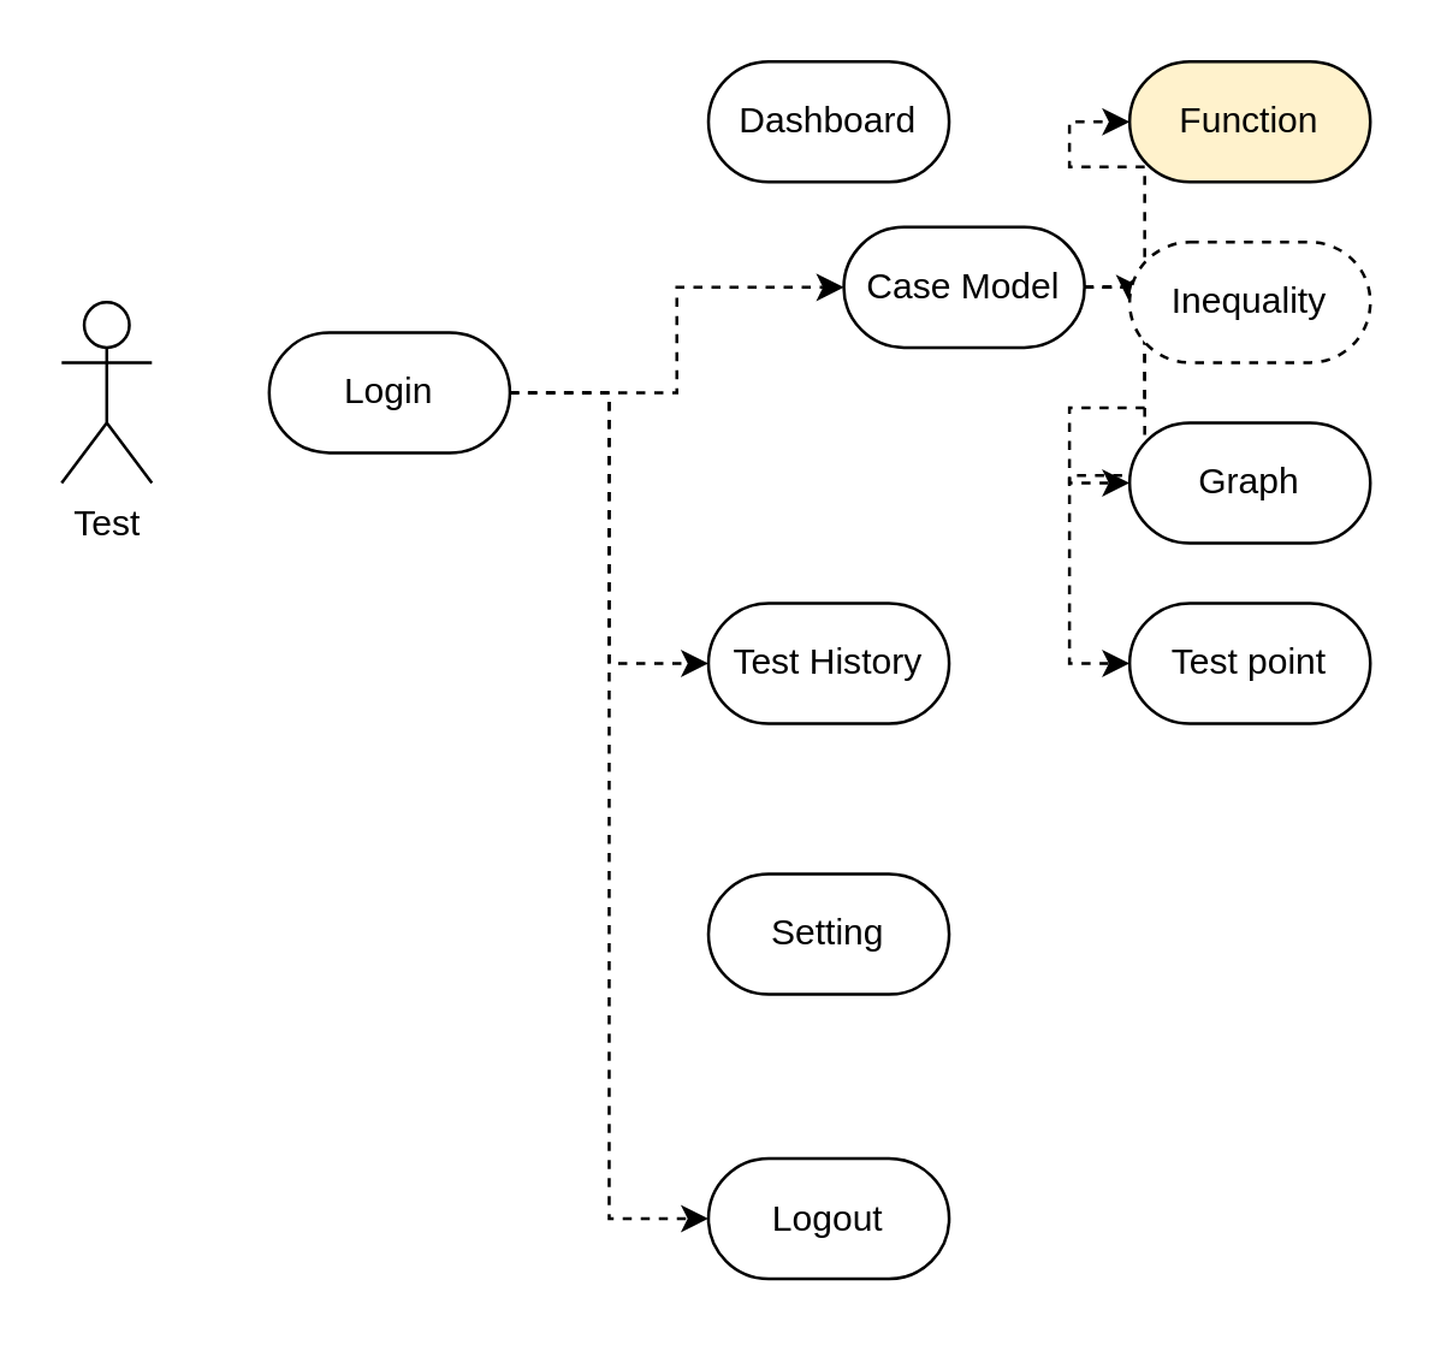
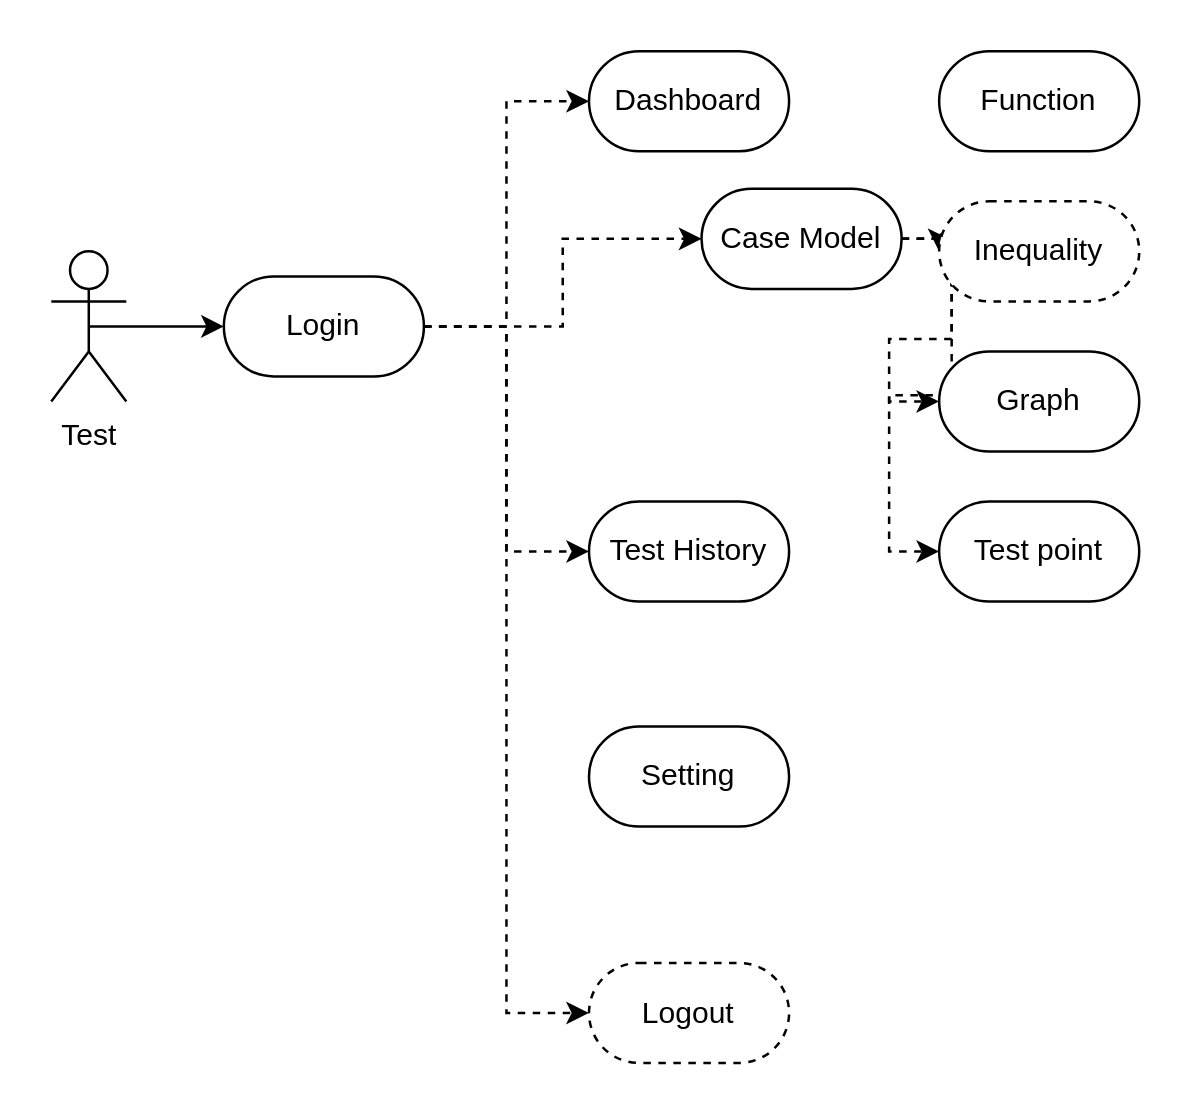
  <mxCell id="0" />
  <mxCell id="1" parent="0" />
+ <mxCell id="2" style="edgeStyle=orthogonalEdgeStyle;rounded=0;orthogonalLoop=1;jettySize=auto;html=1;exitX=0.5;exitY=0.5;exitDx=0;exitDy=0;exitPerimeter=0;entryX=0;entryY=0.5;entryDx=0;entryDy=0;" parent="1" source="3" target="8" edge="1"><mxGeometry relative="1" as="geometry" /></mxCell>
  <mxCell id="3" value="Test" style="shape=umlActor;verticalLabelPosition=bottom;verticalAlign=top;html=1;outlineConnect=0;" parent="1" vertex="1"><mxGeometry x="20" y="100" width="30" height="60" as="geometry" /></mxCell>
+ <mxCell id="4" style="edgeStyle=orthogonalEdgeStyle;rounded=0;orthogonalLoop=1;jettySize=auto;html=1;exitX=1;exitY=0.5;exitDx=0;exitDy=0;entryX=0;entryY=0.5;entryDx=0;entryDy=0;dashed=1;" parent="1" source="8" target="9" edge="1"><mxGeometry relative="1" as="geometry"><mxPoint x="225" y="10" as="targetPoint" /></mxGeometry></mxCell>
  <mxCell id="5" style="edgeStyle=orthogonalEdgeStyle;rounded=0;orthogonalLoop=1;jettySize=auto;html=1;exitX=1;exitY=0.5;exitDx=0;exitDy=0;entryX=0;entryY=0.5;entryDx=0;entryDy=0;dashed=1;" parent="1" source="8" target="14" edge="1"><mxGeometry relative="1" as="geometry" /></mxCell>
  <mxCell id="6" style="edgeStyle=orthogonalEdgeStyle;rounded=0;orthogonalLoop=1;jettySize=auto;html=1;exitX=1;exitY=0.5;exitDx=0;exitDy=0;entryX=0;entryY=0.5;entryDx=0;entryDy=0;dashed=1;" parent="1" source="8" target="19" edge="1"><mxGeometry relative="1" as="geometry" /></mxCell>
  <mxCell id="7" style="edgeStyle=orthogonalEdgeStyle;rounded=0;orthogonalLoop=1;jettySize=auto;html=1;exitX=1;exitY=0.5;exitDx=0;exitDy=0;entryX=0;entryY=0.5;entryDx=0;entryDy=0;dashed=1;" parent="1" source="8" target="21" edge="1"><mxGeometry relative="1" as="geometry" /></mxCell>
  <mxCell id="8" value="Login" style="rounded=1;whiteSpace=wrap;html=1;arcSize=50;" parent="1" vertex="1"><mxGeometry x="89" y="110" width="80" height="40" as="geometry" /></mxCell>
  <mxCell id="9" value="Dashboard" style="rounded=1;whiteSpace=wrap;html=1;arcSize=50;" parent="1" vertex="1"><mxGeometry x="235" y="20" width="80" height="40" as="geometry" /></mxCell>
- <mxCell id="10" style="edgeStyle=orthogonalEdgeStyle;rounded=0;orthogonalLoop=1;jettySize=auto;html=1;exitX=1;exitY=0.5;exitDx=0;exitDy=0;entryX=0;entryY=0.5;entryDx=0;entryDy=0;dashed=1;" parent="1" source="14" target="15" edge="1"><mxGeometry relative="1" as="geometry" /></mxCell>
  <mxCell id="11" style="edgeStyle=orthogonalEdgeStyle;rounded=0;orthogonalLoop=1;jettySize=auto;html=1;exitX=1;exitY=0.5;exitDx=0;exitDy=0;entryX=0;entryY=0.5;entryDx=0;entryDy=0;dashed=1;" parent="1" source="14" target="16" edge="1"><mxGeometry relative="1" as="geometry" /></mxCell>
  <mxCell id="12" style="edgeStyle=orthogonalEdgeStyle;rounded=0;orthogonalLoop=1;jettySize=auto;html=1;exitX=1;exitY=0.5;exitDx=0;exitDy=0;entryX=0;entryY=0.5;entryDx=0;entryDy=0;dashed=1;" parent="1" source="14" target="17" edge="1"><mxGeometry relative="1" as="geometry" /></mxCell>
  <mxCell id="13" style="edgeStyle=orthogonalEdgeStyle;rounded=0;orthogonalLoop=1;jettySize=auto;html=1;exitX=1;exitY=0.5;exitDx=0;exitDy=0;entryX=0;entryY=0.5;entryDx=0;entryDy=0;dashed=1;" parent="1" source="14" target="18" edge="1"><mxGeometry relative="1" as="geometry" /></mxCell>
  <mxCell id="14" value="Case Model" style="rounded=1;whiteSpace=wrap;html=1;arcSize=50;" parent="1" vertex="1"><mxGeometry x="280" y="75" width="80" height="40" as="geometry" /></mxCell>
- <mxCell id="15" value="Function" style="rounded=1;whiteSpace=wrap;html=1;arcSize=50;fillColor=#fff2cc;" parent="1" vertex="1"><mxGeometry x="375" y="20" width="80" height="40" as="geometry" /></mxCell>
+ <mxCell id="15" value="Function" style="rounded=1;whiteSpace=wrap;html=1;arcSize=50;" parent="1" vertex="1"><mxGeometry x="375" y="20" width="80" height="40" as="geometry" /></mxCell>
  <mxCell id="16" value="Inequality" style="rounded=1;whiteSpace=wrap;html=1;arcSize=50;dashed=1;" parent="1" vertex="1"><mxGeometry x="375" y="80" width="80" height="40" as="geometry" /></mxCell>
  <mxCell id="17" value="Graph" style="rounded=1;whiteSpace=wrap;html=1;arcSize=50;" parent="1" vertex="1"><mxGeometry x="375" y="140" width="80" height="40" as="geometry" /></mxCell>
  <mxCell id="18" value="Test point" style="rounded=1;whiteSpace=wrap;html=1;arcSize=50;" parent="1" vertex="1"><mxGeometry x="375" y="200" width="80" height="40" as="geometry" /></mxCell>
  <mxCell id="19" value="Test History" style="rounded=1;whiteSpace=wrap;html=1;arcSize=50;" parent="1" vertex="1"><mxGeometry x="235" y="200" width="80" height="40" as="geometry" /></mxCell>
  <mxCell id="20" value="Setting" style="rounded=1;whiteSpace=wrap;html=1;arcSize=50;" parent="1" vertex="1"><mxGeometry x="235" y="290" width="80" height="40" as="geometry" /></mxCell>
- <mxCell id="21" value="Logout" style="rounded=1;whiteSpace=wrap;html=1;arcSize=50;" parent="1" vertex="1"><mxGeometry x="235" y="384.5" width="80" height="40" as="geometry" /></mxCell>
+ <mxCell id="21" value="Logout" style="rounded=1;whiteSpace=wrap;html=1;arcSize=50;dashed=1;" parent="1" vertex="1"><mxGeometry x="235" y="384.5" width="80" height="40" as="geometry" /></mxCell>
